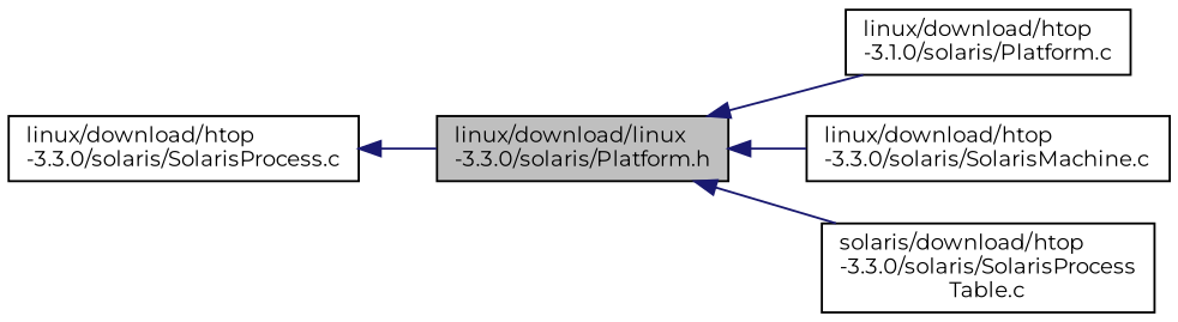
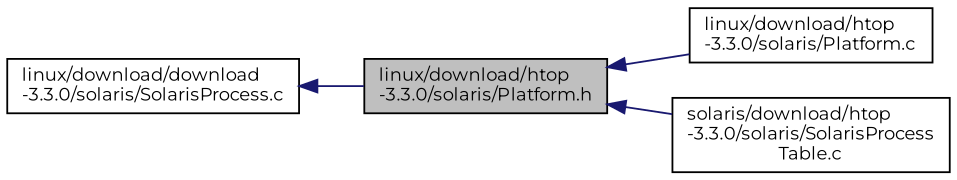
  digraph {
    fontname=Montserrat
    rankdir=LR
    node [color=black fillcolor=white fontname=Montserrat fontsize=10 shape=record style=filled]
    edge [color=midnightblue dir=back fontname=Montserrat fontsize=10 labelfontname=Helvetica labelfontsize=10 style=solid]
-   n1 [fillcolor=grey75 fontcolor=black height=0.2 label="linux/download/linux\l-3.3.0/solaris/Platform.h" width=0.4]
-   n2 [height=0.2 label="linux/download/htop\l-3.1.0/solaris/Platform.c" width=0.4]
-   n3 [height=0.2 label="linux/download/htop\l-3.3.0/solaris/SolarisMachine.c" width=0.4]
+   n1 [fillcolor=grey75 fontcolor=black height=0.2 label="linux/download/htop\l-3.3.0/solaris/Platform.h" width=0.4]
+   n2 [height=0.2 label="linux/download/htop\l-3.3.0/solaris/Platform.c" width=0.4]
    n4 [height=0.2 label="solaris/download/htop\l-3.3.0/solaris/SolarisProcess\lTable.c" width=0.4]
-   n5 [height=0.2 label="linux/download/htop\l-3.3.0/solaris/SolarisProcess.c" width=0.4]
+   n5 [height=0.2 label="linux/download/download\l-3.3.0/solaris/SolarisProcess.c" width=0.4]
    n1 -> n2
-   n1 -> n3
    n1 -> n4
    n5 -> n1
  }
